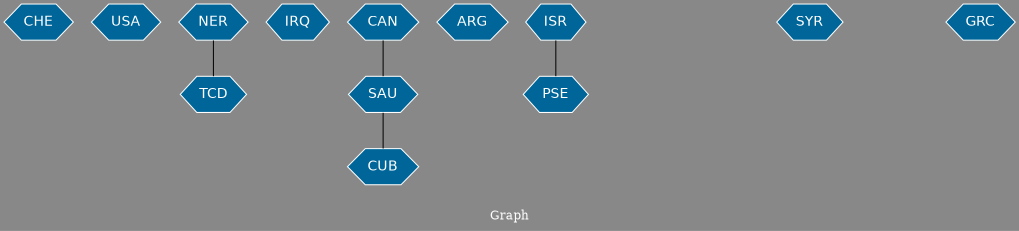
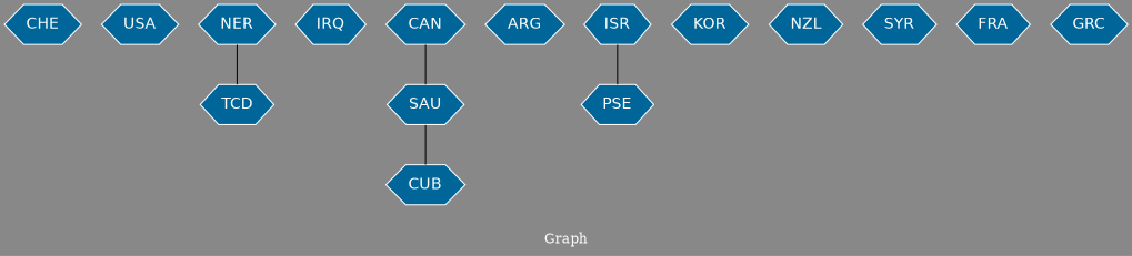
  graph {
    bgcolor="#888888"
    fontcolor=white
    fontsize=12
    label="Graph"
    node [color=white fillcolor="#006699" fontcolor=white fontname=Helvetica shape=hexagon style=filled]
    edge [arrowhead=open color=black fontcolor=white fontname=Courier fontsize=12 weight=1]
    n1 [label=CHE]
    n2 [label=USA]
    n3 [label=TCD]
    n4 [label=NER]
    n5 [label=IRQ]
    n6 [label=CAN]
    n7 [label=SAU]
    n8 [label=CUB]
    n9 [label=ARG]
    n10 [label=ISR]
    n11 [label=PSE]
+   n12 [label=KOR]
+   n13 [label=NZL]
    n14 [label=SYR]
+   n15 [label=FRA]
    n16 [label=GRC]
    n4 -- n3
    n6 -- n7
    n7 -- n8
    n10 -- n11
  }
